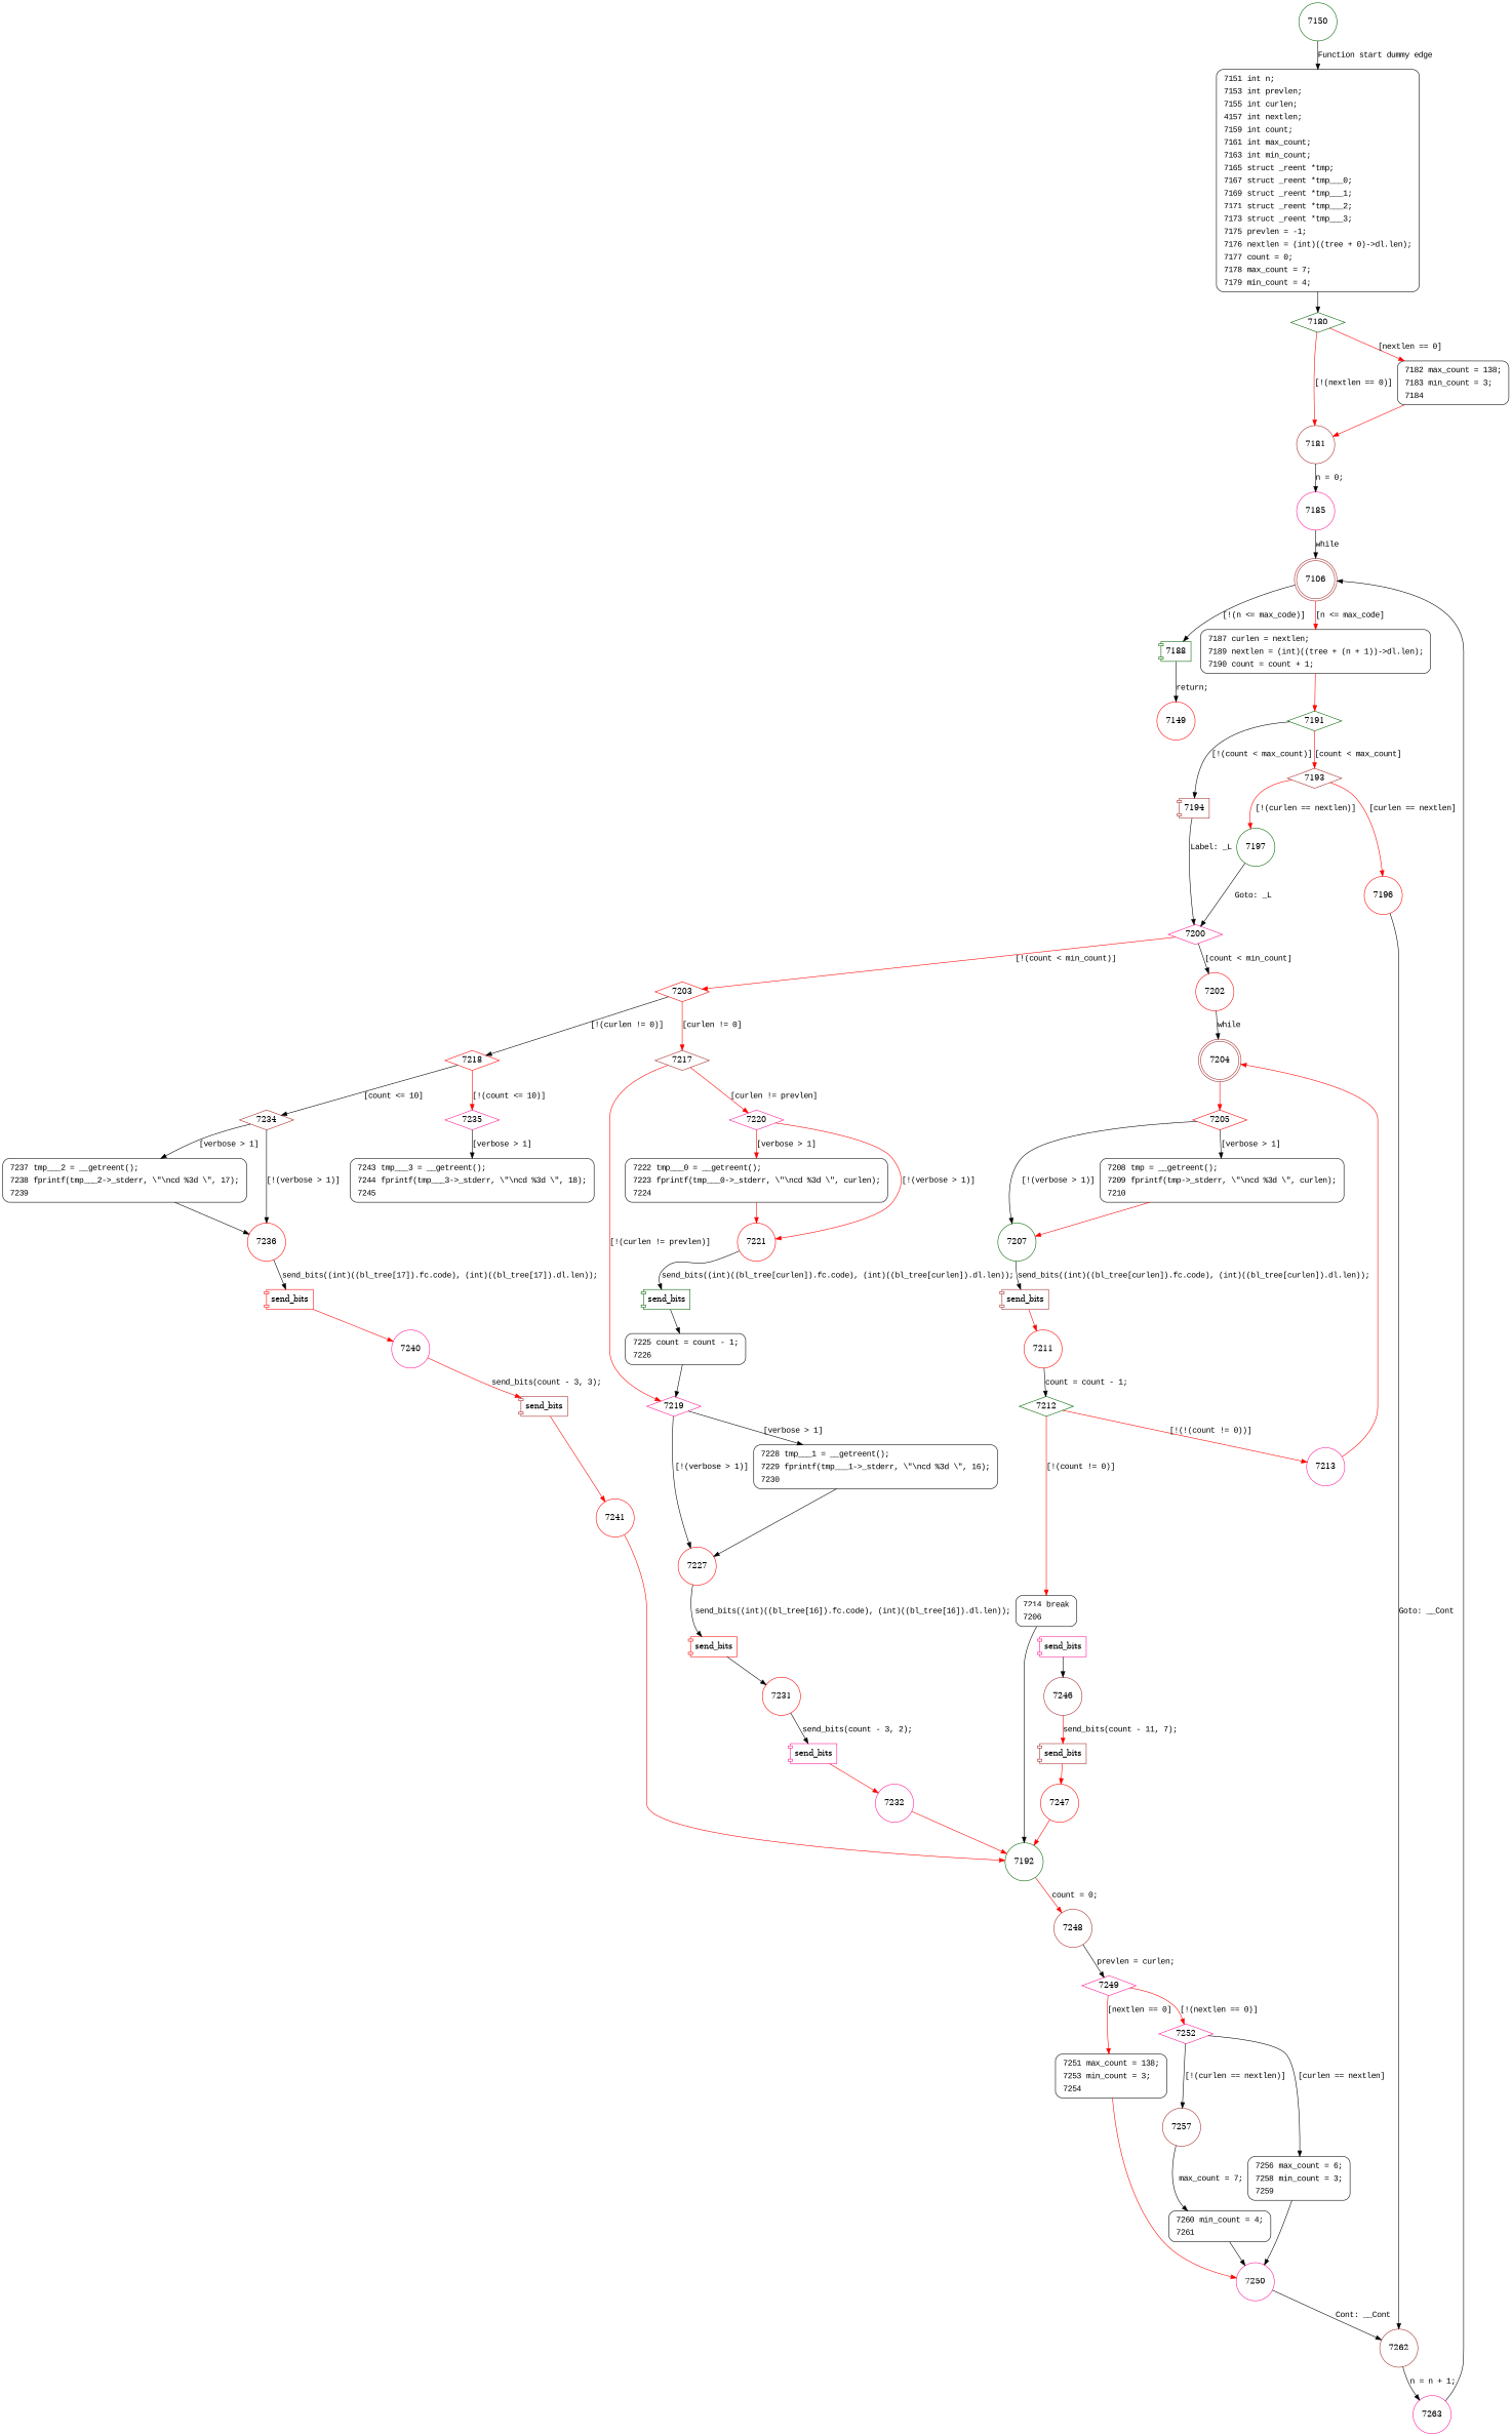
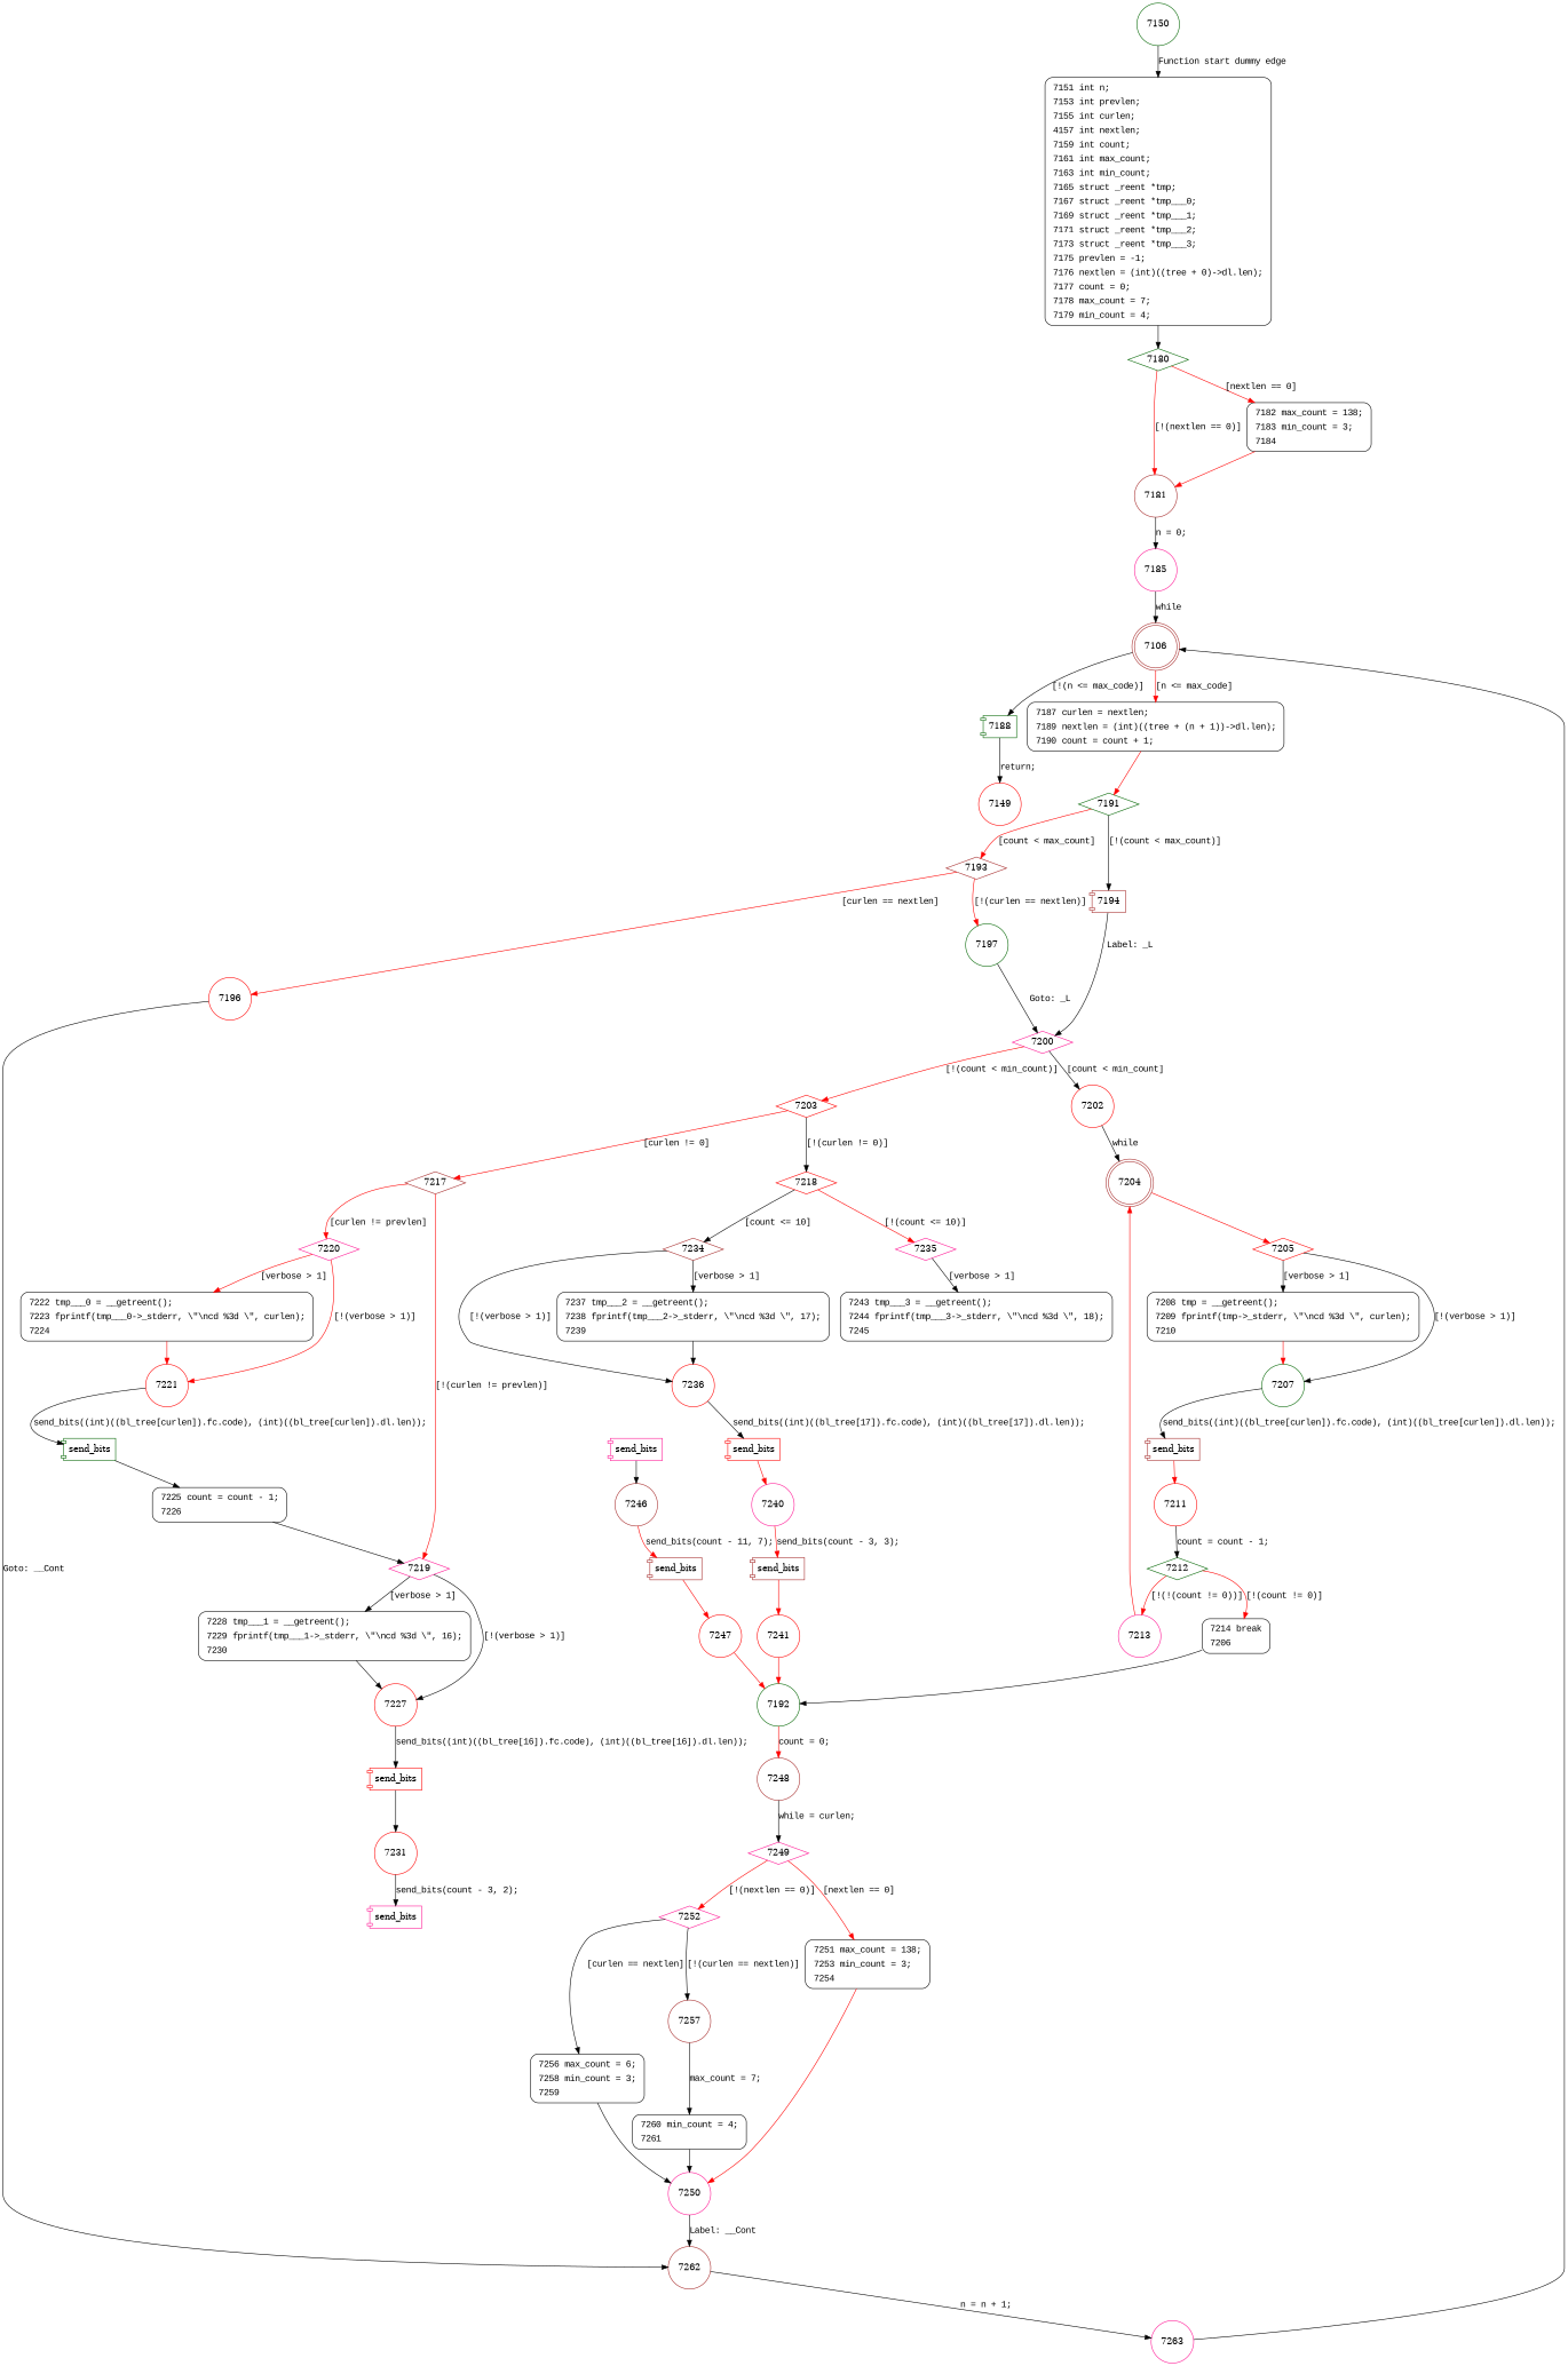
  digraph {
    node [color=red shape=circle]
    edge [color=black fontname="Courier New"]
    7150 [color=darkgreen]
    n2 [fillcolor=white fontname="Courier New" label=<<table border="0" cellborder="0" cellpadding="3" bgcolor="white"><tr><td align="right">7151</td><td align="left">int n;</td></tr><tr><td align="right">7153</td><td align="left">int prevlen;</td></tr><tr><td align="right">7155</td><td align="left">int curlen;</td></tr><tr><td align="right">4157</td><td align="left">int nextlen;</td></tr><tr><td align="right">7159</td><td align="left">int count;</td></tr><tr><td align="right">7161</td><td align="left">int max_count;</td></tr><tr><td align="right">7163</td><td align="left">int min_count;</td></tr><tr><td align="right">7165</td><td align="left">struct _reent *tmp;</td></tr><tr><td align="right">7167</td><td align="left">struct _reent *tmp___0;</td></tr><tr><td align="right">7169</td><td align="left">struct _reent *tmp___1;</td></tr><tr><td align="right">7171</td><td align="left">struct _reent *tmp___2;</td></tr><tr><td align="right">7173</td><td align="left">struct _reent *tmp___3;</td></tr><tr><td align="right">7175</td><td align="left">prevlen = -1;</td></tr><tr><td align="right">7176</td><td align="left">nextlen = (int)((tree + 0)-&gt;dl.len);</td></tr><tr><td align="right">7177</td><td align="left">count = 0;</td></tr><tr><td align="right">7178</td><td align="left">max_count = 7;</td></tr><tr><td align="right">7179</td><td align="left">min_count = 4;</td></tr></table>> penwidth=1 shape=Mrecord style="filled,bold" color=""]
    7180 [color=darkgreen shape=diamond]
    7181 [color=brown]
    n5 [fillcolor=white fontname="Courier New" label=<<table border="0" cellborder="0" cellpadding="3" bgcolor="white"><tr><td align="right">7182</td><td align="left">max_count = 138;</td></tr><tr><td align="right">7183</td><td align="left">min_count = 3;</td></tr><tr><td align="right">7184</td><td align="left"></td></tr></table>> penwidth=1 shape=Mrecord style="filled,bold" color=""]
    7185 [color=deeppink]
    n7 [color=brown label=7106 shape=doublecircle]
    7188 [color=darkgreen shape=component]
    n9 [fillcolor=white fontname="Courier New" label=<<table border="0" cellborder="0" cellpadding="3" bgcolor="white"><tr><td align="right">7187</td><td align="left">curlen = nextlen;</td></tr><tr><td align="right">7189</td><td align="left">nextlen = (int)((tree + (n + 1))-&gt;dl.len);</td></tr><tr><td align="right">7190</td><td align="left">count = count + 1;</td></tr></table>> penwidth=1 shape=Mrecord style="filled,bold" color=""]
    7149
    7191 [color=darkgreen shape=diamond]
    7194 [color=brown shape=component]
    7193 [color=brown shape=diamond]
    7200 [color=deeppink shape=diamond]
    7197 [color=darkgreen]
    7196
    7203 [shape=diamond]
    7202
    7262 [color=brown]
    7263 [color=deeppink]
    7218 [shape=diamond]
    7217 [color=brown shape=diamond]
    7204 [color=brown shape=doublecircle]
    7235 [color=deeppink shape=diamond]
    7234 [color=brown shape=diamond]
    7219 [color=deeppink shape=diamond]
    7220 [color=deeppink shape=diamond]
    7205 [shape=diamond]
    7207 [color=darkgreen]
    n30 [fillcolor=white fontname="Courier New" label=<<table border="0" cellborder="0" cellpadding="3" bgcolor="white"><tr><td align="right">7208</td><td align="left">tmp = __getreent();</td></tr><tr><td align="right">7209</td><td align="left">fprintf(tmp-&gt;_stderr, \"\ncd %3d \", curlen);</td></tr><tr><td align="right">7210</td><td align="left"></td></tr></table>> penwidth=1 shape=Mrecord style="filled,bold" color=""]
    n31 [color=brown label=send_bits shape=component]
    7211
    7212 [color=darkgreen shape=diamond]
    7213 [color=deeppink]
    n35 [fillcolor=white fontname="Courier New" label=<<table border="0" cellborder="0" cellpadding="3" bgcolor="white"><tr><td align="right">7214</td><td align="left">break</td></tr><tr><td align="right">7206</td><td align="left"></td></tr></table>> penwidth=1 shape=Mrecord style="filled,bold" color=""]
    7192 [color=darkgreen]
    7248 [color=brown]
    7249 [color=deeppink shape=diamond]
    7252 [color=deeppink shape=diamond]
    n40 [fillcolor=white fontname="Courier New" label=<<table border="0" cellborder="0" cellpadding="3" bgcolor="white"><tr><td align="right">7251</td><td align="left">max_count = 138;</td></tr><tr><td align="right">7253</td><td align="left">min_count = 3;</td></tr><tr><td align="right">7254</td><td align="left"></td></tr></table>> penwidth=1 shape=Mrecord style="filled,bold" color=""]
    7257 [color=brown]
    n42 [fillcolor=white fontname="Courier New" label=<<table border="0" cellborder="0" cellpadding="3" bgcolor="white"><tr><td align="right">7256</td><td align="left">max_count = 6;</td></tr><tr><td align="right">7258</td><td align="left">min_count = 3;</td></tr><tr><td align="right">7259</td><td align="left"></td></tr></table>> penwidth=1 shape=Mrecord style="filled,bold" color=""]
    7250 [color=deeppink]
    n44 [fillcolor=white fontname="Courier New" label=<<table border="0" cellborder="0" cellpadding="3" bgcolor="white"><tr><td align="right">7260</td><td align="left">min_count = 4;</td></tr><tr><td align="right">7261</td><td align="left"></td></tr></table>> penwidth=1 shape=Mrecord style="filled,bold" color=""]
    n45 [fillcolor=white fontname="Courier New" label=<<table border="0" cellborder="0" cellpadding="3" bgcolor="white"><tr><td align="right">7243</td><td align="left">tmp___3 = __getreent();</td></tr><tr><td align="right">7244</td><td align="left">fprintf(tmp___3-&gt;_stderr, \"\ncd %3d \", 18);</td></tr><tr><td align="right">7245</td><td align="left"></td></tr></table>> penwidth=1 shape=Mrecord style="filled,bold" color=""]
    7236
    n47 [fillcolor=white fontname="Courier New" label=<<table border="0" cellborder="0" cellpadding="3" bgcolor="white"><tr><td align="right">7237</td><td align="left">tmp___2 = __getreent();</td></tr><tr><td align="right">7238</td><td align="left">fprintf(tmp___2-&gt;_stderr, \"\ncd %3d \", 17);</td></tr><tr><td align="right">7239</td><td align="left"></td></tr></table>> penwidth=1 shape=Mrecord style="filled,bold" color=""]
    7227
    n49 [fillcolor=white fontname="Courier New" label=<<table border="0" cellborder="0" cellpadding="3" bgcolor="white"><tr><td align="right">7228</td><td align="left">tmp___1 = __getreent();</td></tr><tr><td align="right">7229</td><td align="left">fprintf(tmp___1-&gt;_stderr, \"\ncd %3d \", 16);</td></tr><tr><td align="right">7230</td><td align="left"></td></tr></table>> penwidth=1 shape=Mrecord style="filled,bold" color=""]
    7221
    n51 [fillcolor=white fontname="Courier New" label=<<table border="0" cellborder="0" cellpadding="3" bgcolor="white"><tr><td align="right">7222</td><td align="left">tmp___0 = __getreent();</td></tr><tr><td align="right">7223</td><td align="left">fprintf(tmp___0-&gt;_stderr, \"\ncd %3d \", curlen);</td></tr><tr><td align="right">7224</td><td align="left"></td></tr></table>> penwidth=1 shape=Mrecord style="filled,bold" color=""]
    n52 [label=send_bits shape=component]
    n53 [color=darkgreen label=send_bits shape=component]
    n54 [fillcolor=white fontname="Courier New" label=<<table border="0" cellborder="0" cellpadding="3" bgcolor="white"><tr><td align="right">7225</td><td align="left">count = count - 1;</td></tr><tr><td align="right">7226</td><td align="left"></td></tr></table>> penwidth=1 shape=Mrecord style="filled,bold" color=""]
    7231
    n56 [color=deeppink label=send_bits shape=component]
-   7232 [color=deeppink]
    n58 [label=send_bits shape=component]
    7240 [color=deeppink]
    n60 [color=brown label=send_bits shape=component]
    7241
    n62 [color=deeppink label=send_bits shape=component]
    7246 [color=brown]
    n64 [color=brown label=send_bits shape=component]
    7247
    7150 -> n2 [label="Function start dummy edge"]
    n2 -> 7180 [fontname=""]
    7180 -> 7181 [color=red label="[!(nextlen == 0)]"]
    7180 -> n5 [color=red label="[nextlen == 0]"]
    7181 -> 7185 [label="n = 0;"]
    n5 -> 7181 [color=red fontname=""]
    7185 -> n7 [label=while]
    n7 -> 7188 [label="[!(n <= max_code)]"]
    n7 -> n9 [color=red label="[n <= max_code]"]
    7188 -> 7149 [label="return;"]
    n9 -> 7191 [color=red fontname=""]
    7191 -> 7194 [label="[!(count < max_count)]"]
    7191 -> 7193 [color=red label="[count < max_count]"]
    7194 -> 7200 [label="Label: _L"]
    7193 -> 7197 [color=red label="[!(curlen == nextlen)]"]
    7193 -> 7196 [color=red label="[curlen == nextlen]"]
    7200 -> 7203 [color=red label="[!(count < min_count)]"]
    7200 -> 7202 [label="[count < min_count]"]
    7197 -> 7200 [label="Goto: _L"]
    7196 -> 7262 [label="Goto: __Cont"]
    7203 -> 7218 [label="[!(curlen != 0)]"]
    7203 -> 7217 [color=red label="[curlen != 0]"]
    7202 -> 7204 [label=while]
    7262 -> 7263 [label="n = n + 1;"]
    7263 -> n7
    7218 -> 7235 [color=red label="[!(count <= 10)]"]
    7218 -> 7234 [label="[count <= 10]"]
    7217 -> 7219 [color=red label="[!(curlen != prevlen)]"]
    7217 -> 7220 [color=red label="[curlen != prevlen]"]
    7204 -> 7205 [color=red]
    7235 -> n45 [label="[verbose > 1]"]
    7234 -> 7236 [label="[!(verbose > 1)]"]
    7234 -> n47 [label="[verbose > 1]"]
    7219 -> 7227 [label="[!(verbose > 1)]"]
    7219 -> n49 [label="[verbose > 1]"]
    7220 -> 7221 [color=red label="[!(verbose > 1)]"]
    7220 -> n51 [color=red label="[verbose > 1]"]
    7205 -> 7207 [label="[!(verbose > 1)]"]
    7205 -> n30 [label="[verbose > 1]"]
    7207 -> n31 [label="send_bits((int)((bl_tree[curlen]).fc.code), (int)((bl_tree[curlen]).dl.len));"]
    n30 -> 7207 [color=red fontname=""]
    n31 -> 7211 [color=red]
    7211 -> 7212 [label="count = count - 1;"]
    7212 -> 7213 [color=red label="[!(!(count != 0))]"]
    7212 -> n35 [color=red label="[!(count != 0)]"]
    7213 -> 7204 [color=red]
    n35 -> 7192 [fontname=""]
    7192 -> 7248 [color=red label="count = 0;"]
-   7248 -> 7249 [label="prevlen = curlen;"]
+   7248 -> 7249 [label="while = curlen;"]
    7249 -> 7252 [color=red label="[!(nextlen == 0)]"]
    7249 -> n40 [color=red label="[nextlen == 0]"]
    7252 -> 7257 [label="[!(curlen == nextlen)]"]
    7252 -> n42 [label="[curlen == nextlen]"]
    n40 -> 7250 [color=red fontname=""]
    7257 -> n44 [label="max_count = 7;"]
    n42 -> 7250 [fontname=""]
-   7250 -> 7262 [label="Cont: __Cont"]
+   7250 -> 7262 [label="Label: __Cont"]
    n44 -> 7250 [fontname=""]
    7236 -> n58 [label="send_bits((int)((bl_tree[17]).fc.code), (int)((bl_tree[17]).dl.len));"]
    n47 -> 7236 [fontname=""]
    7227 -> n52 [label="send_bits((int)((bl_tree[16]).fc.code), (int)((bl_tree[16]).dl.len));"]
    n49 -> 7227 [fontname=""]
    7221 -> n53 [label="send_bits((int)((bl_tree[curlen]).fc.code), (int)((bl_tree[curlen]).dl.len));"]
    n51 -> 7221 [color=red fontname=""]
    n52 -> 7231
    n53 -> n54
    n54 -> 7219 [fontname=""]
    7231 -> n56 [label="send_bits(count - 3, 2);"]
-   n56 -> 7232 [color=red]
-   7232 -> 7192 [color=red]
    n58 -> 7240 [color=red]
    7240 -> n60 [color=red label="send_bits(count - 3, 3);"]
    n60 -> 7241 [color=red]
    7241 -> 7192 [color=red]
    n62 -> 7246
    7246 -> n64 [color=red label="send_bits(count - 11, 7);"]
    n64 -> 7247 [color=red]
    7247 -> 7192 [color=red]
  }
